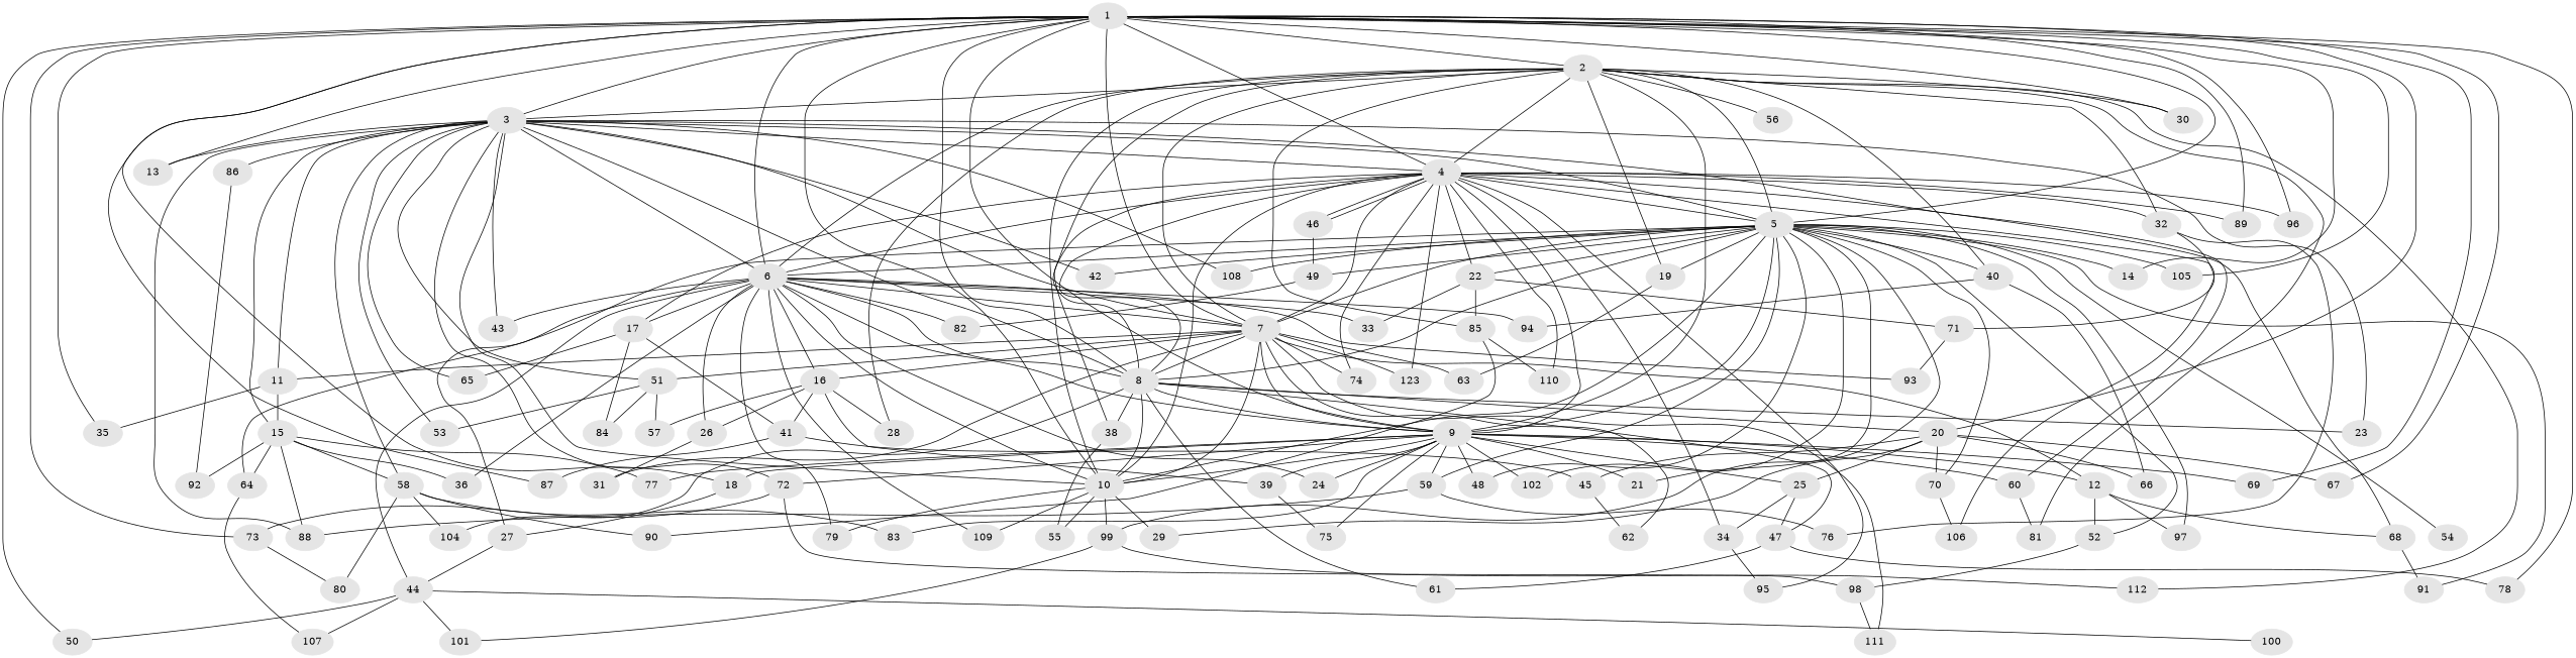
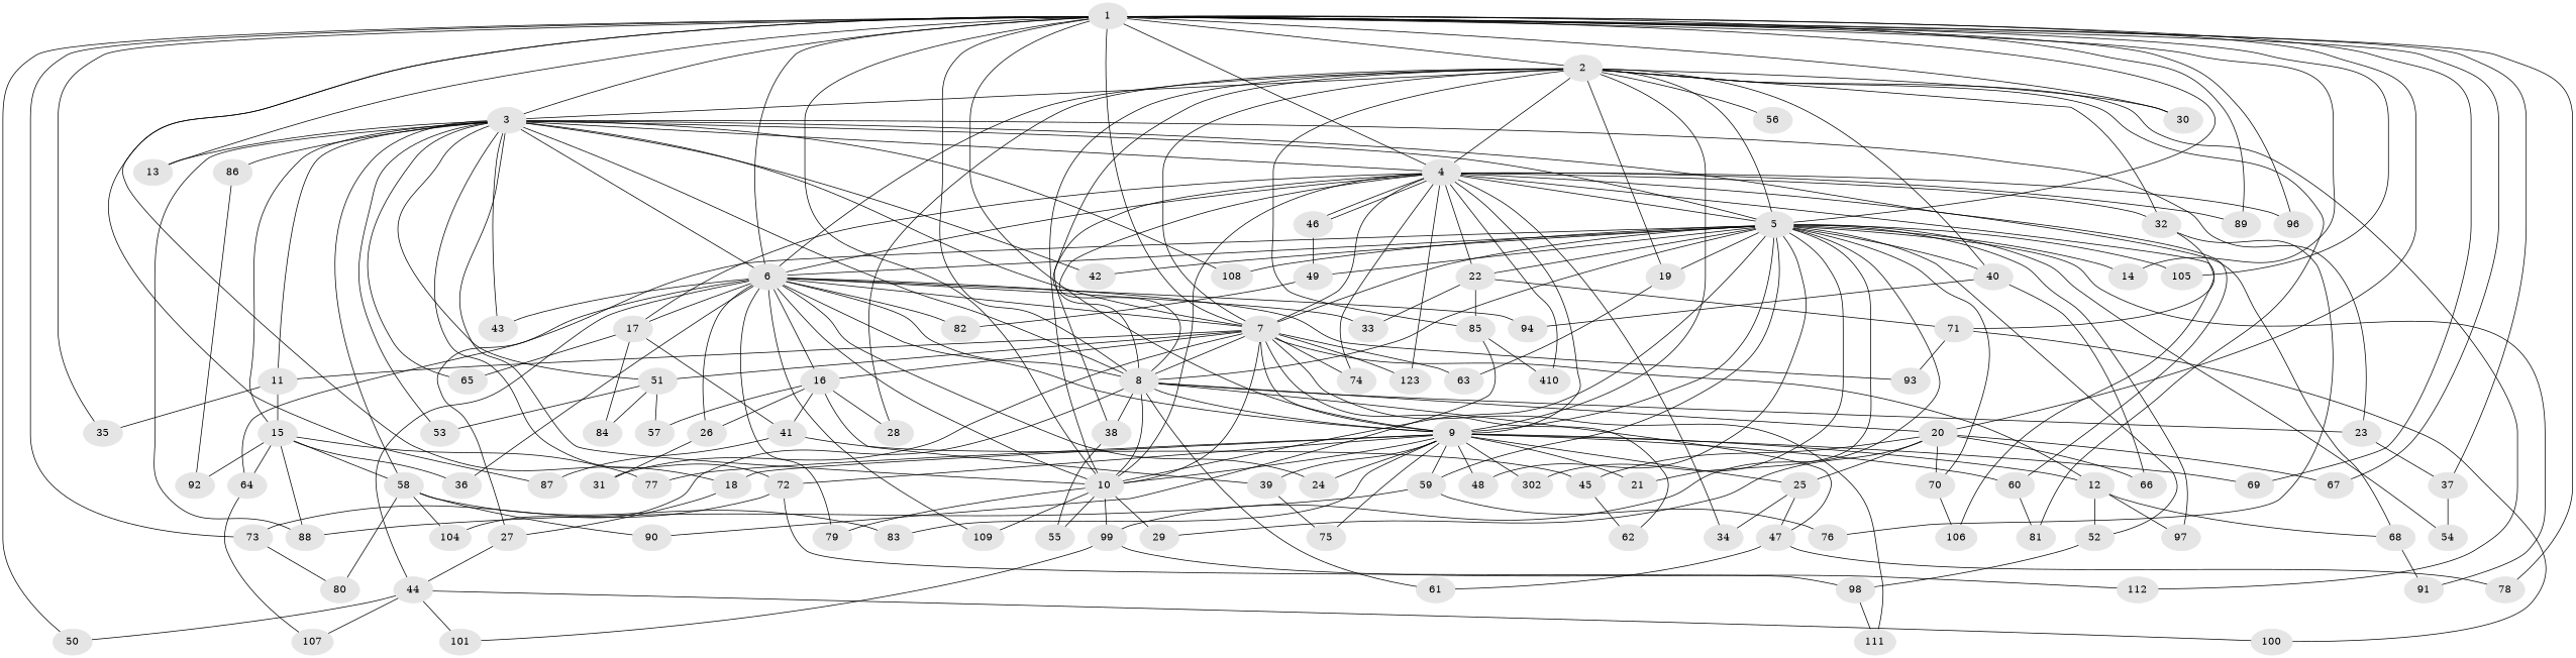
  graph {
    node [color=gray90 style=filled]
    1
    2
    3
    4
    5
    6
    7
    8
    9
    10
    13
    14
    18
    20
    30
    35
+   37
    50
    67
    69
    73
    78
    87
    89
    96
    105
    19
    28
    32
    40
    56
    81
    85
    112
    11
    15
    23
    42
    43
    51
    53
    58
    60
    65
    72
    86
    108
    88
    17
    22
    34
    38
    46
    68
    74
-   95
    n57 [label=123]
    106
-   110
+   110 [label=410]
    21
    27
    48
    49
    52
    54
    59
    70
    91
    97
    99
-   102
+   102 [label=302]
    16
    24
    26
    33
    36
    44
    64
    79
    82
    93
    94
    109
    12
    31
    62
    63
    111
    47
    61
    104
    25
    39
    75
    77
    83
    29
    55
    45
    66
    80
    71
    76
    90
    92
    57
    84
    98
    41
    101
    100
    107
    1 -- 2
    1 -- 3
    1 -- 4
    1 -- 5
    1 -- 6
    1 -- 7
    1 -- 8
    1 -- 9
    1 -- 10
    1 -- 13
    1 -- 14
    1 -- 18
    1 -- 20
    1 -- 30
    1 -- 35
+   1 -- 37
    1 -- 50
    1 -- 67
    1 -- 69
    1 -- 73
    1 -- 78
    1 -- 87
    1 -- 89
    1 -- 96
    1 -- 105
    2 -- 3
    2 -- 4
    2 -- 5
    2 -- 6
    2 -- 7
    2 -- 8
    2 -- 9
    2 -- 10
    2 -- 30
    2 -- 19
    2 -- 28
    2 -- 32
    2 -- 40
    2 -- 56
    2 -- 81
    2 -- 85
    2 -- 112
    3 -- 4
    3 -- 5
    3 -- 6
    3 -- 7
    3 -- 8
    3 -- 10
    3 -- 13
    3 -- 11
    3 -- 15
    3 -- 23
    3 -- 42
    3 -- 43
    3 -- 51
    3 -- 53
    3 -- 58
    3 -- 60
    3 -- 65
    3 -- 72
    3 -- 86
    3 -- 108
    3 -- 88
    4 -- 5
    4 -- 6
    4 -- 7
    4 -- 8
    4 -- 9
    4 -- 10
    4 -- 89
    4 -- 96
    4 -- 32
    4 -- 17
    4 -- 22
    4 -- 34
    4 -- 38
    4 -- 46
    4 -- 46
    4 -- 68
    4 -- 74
-   4 -- 95
    4 -- n57
    4 -- 106
    4 -- 110
    5 -- 6
    5 -- 7
    5 -- 8
    5 -- 9
    5 -- 10
    5 -- 14
    5 -- 105
    5 -- 19
    5 -- 40
    5 -- 42
    5 -- 108
    5 -- 22
    5 -- 21
    5 -- 27
    5 -- 48
    5 -- 49
    5 -- 52
    5 -- 54
    5 -- 59
    5 -- 70
    5 -- 91
    5 -- 97
    5 -- 99
    5 -- 102
    6 -- 7
    6 -- 8
    6 -- 9
    6 -- 10
    6 -- 43
    6 -- 17
    6 -- 16
    6 -- 24
    6 -- 26
    6 -- 33
    6 -- 36
    6 -- 44
    6 -- 64
    6 -- 79
    6 -- 82
    6 -- 93
    6 -- 94
    6 -- 109
    7 -- 8
    7 -- 9
    7 -- 10
    7 -- 11
    7 -- 51
    7 -- 74
    7 -- n57
    7 -- 16
    7 -- 12
    7 -- 31
    7 -- 62
    7 -- 63
    7 -- 111
    8 -- 9
    8 -- 10
    8 -- 20
    8 -- 23
    8 -- 38
    8 -- 47
    8 -- 61
    8 -- 104
    9 -- 10
    9 -- 18
    9 -- 69
    9 -- 60
    9 -- 72
    9 -- 21
    9 -- 48
    9 -- 59
    9 -- 102
    9 -- 24
    9 -- 12
    9 -- 25
    9 -- 39
    9 -- 75
    9 -- 77
    9 -- 83
    10 -- 99
    10 -- 79
    10 -- 109
    10 -- 29
    10 -- 55
    18 -- 27
    20 -- 67
    20 -- 70
    20 -- 25
    20 -- 29
    20 -- 45
    20 -- 66
+   37 -- 54
    73 -- 80
    19 -- 63
    32 -- 71
    32 -- 76
    40 -- 94
    40 -- 66
    85 -- 110
    85 -- 90
    11 -- 35
    11 -- 15
    15 -- 58
    15 -- 88
    15 -- 36
    15 -- 64
    15 -- 77
    15 -- 92
+   23 -- 37
    51 -- 53
    51 -- 57
    51 -- 84
    58 -- 104
    58 -- 83
    58 -- 80
    58 -- 90
    60 -- 81
    72 -- 73
    72 -- 98
    86 -- 92
    17 -- 65
    17 -- 84
    17 -- 41
    22 -- 85
    22 -- 33
    22 -- 71
-   34 -- 95
    38 -- 55
    46 -- 49
    68 -- 91
    27 -- 44
    49 -- 82
    52 -- 98
    59 -- 88
    59 -- 76
    70 -- 106
    99 -- 112
    99 -- 101
    16 -- 28
    16 -- 26
    16 -- 39
    16 -- 57
    16 -- 41
    26 -- 31
    44 -- 50
    44 -- 101
    44 -- 100
    44 -- 107
    64 -- 107
    12 -- 68
    12 -- 52
    12 -- 97
    47 -- 78
    47 -- 61
    25 -- 34
    25 -- 47
    39 -- 75
    45 -- 62
    71 -- 93
+   71 -- 100
    98 -- 111
    41 -- 87
    41 -- 45
  }
